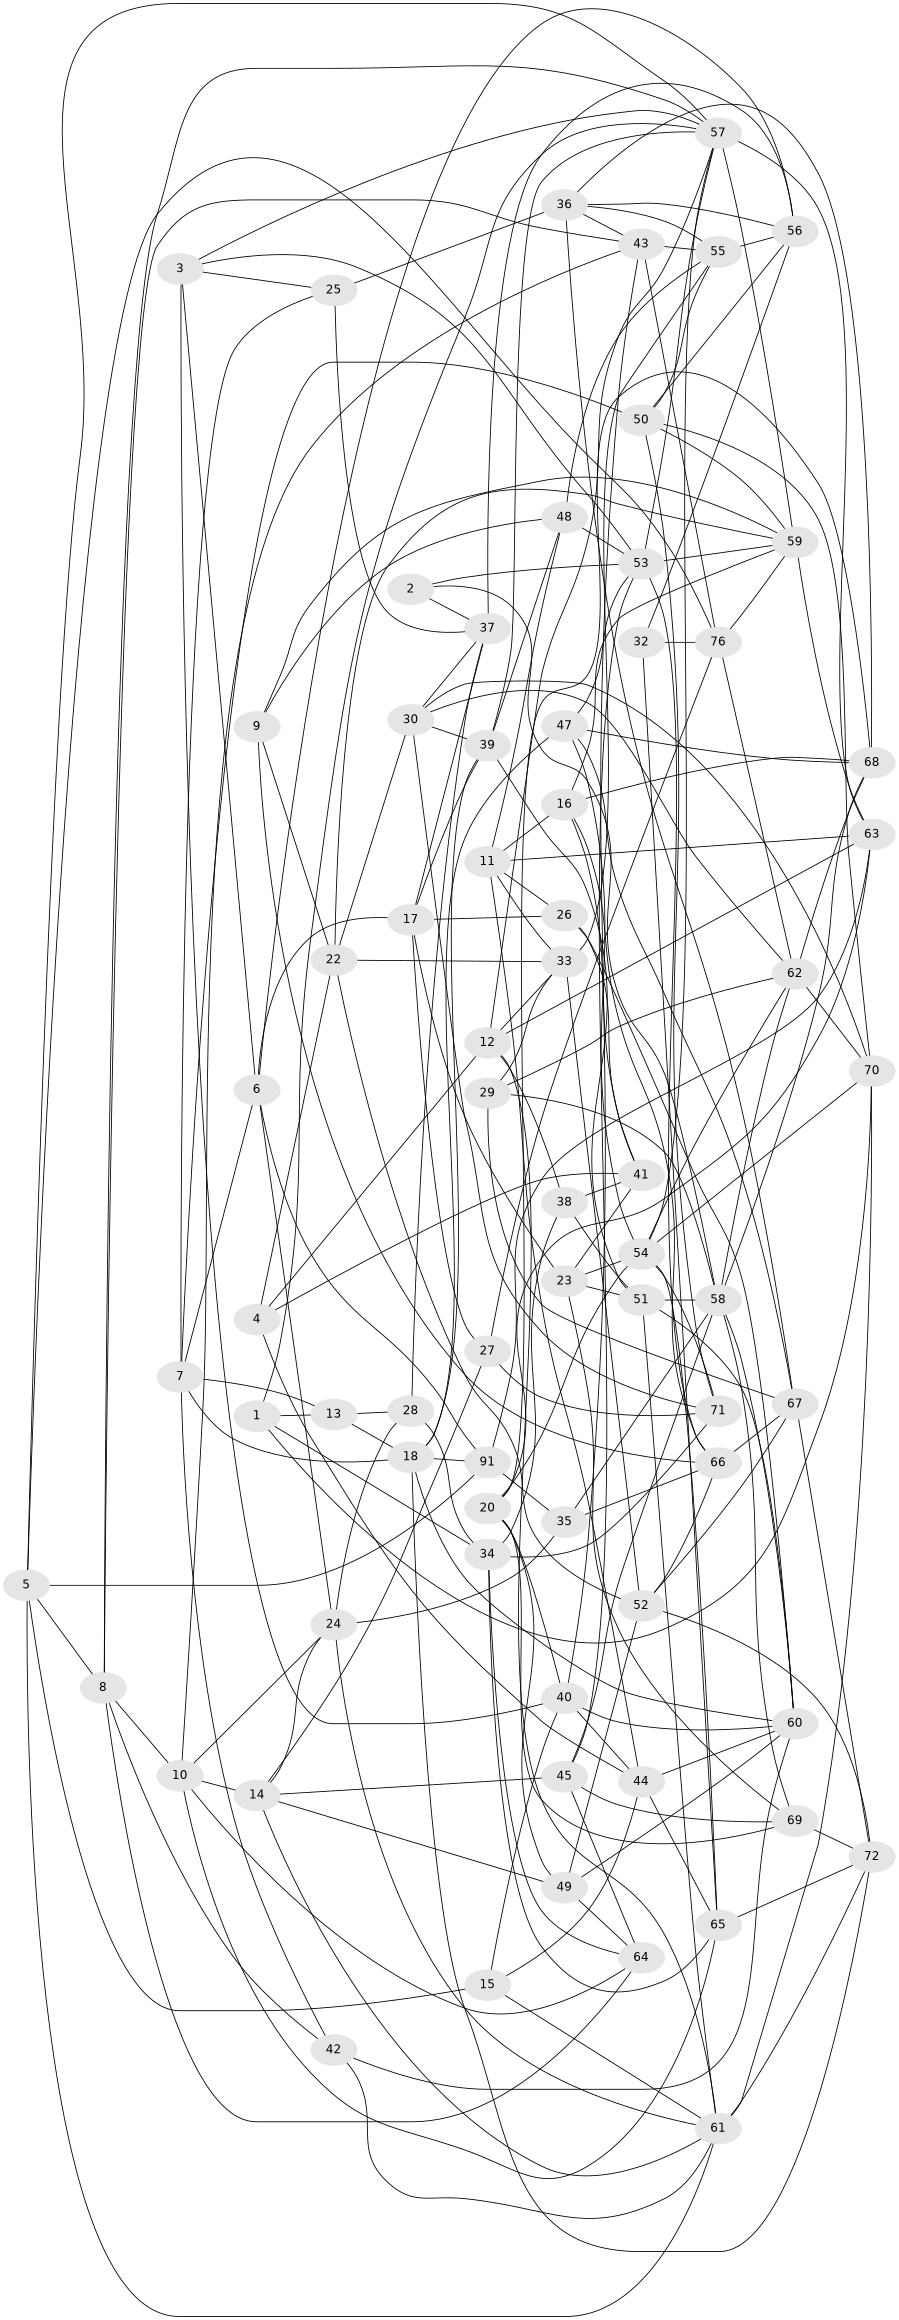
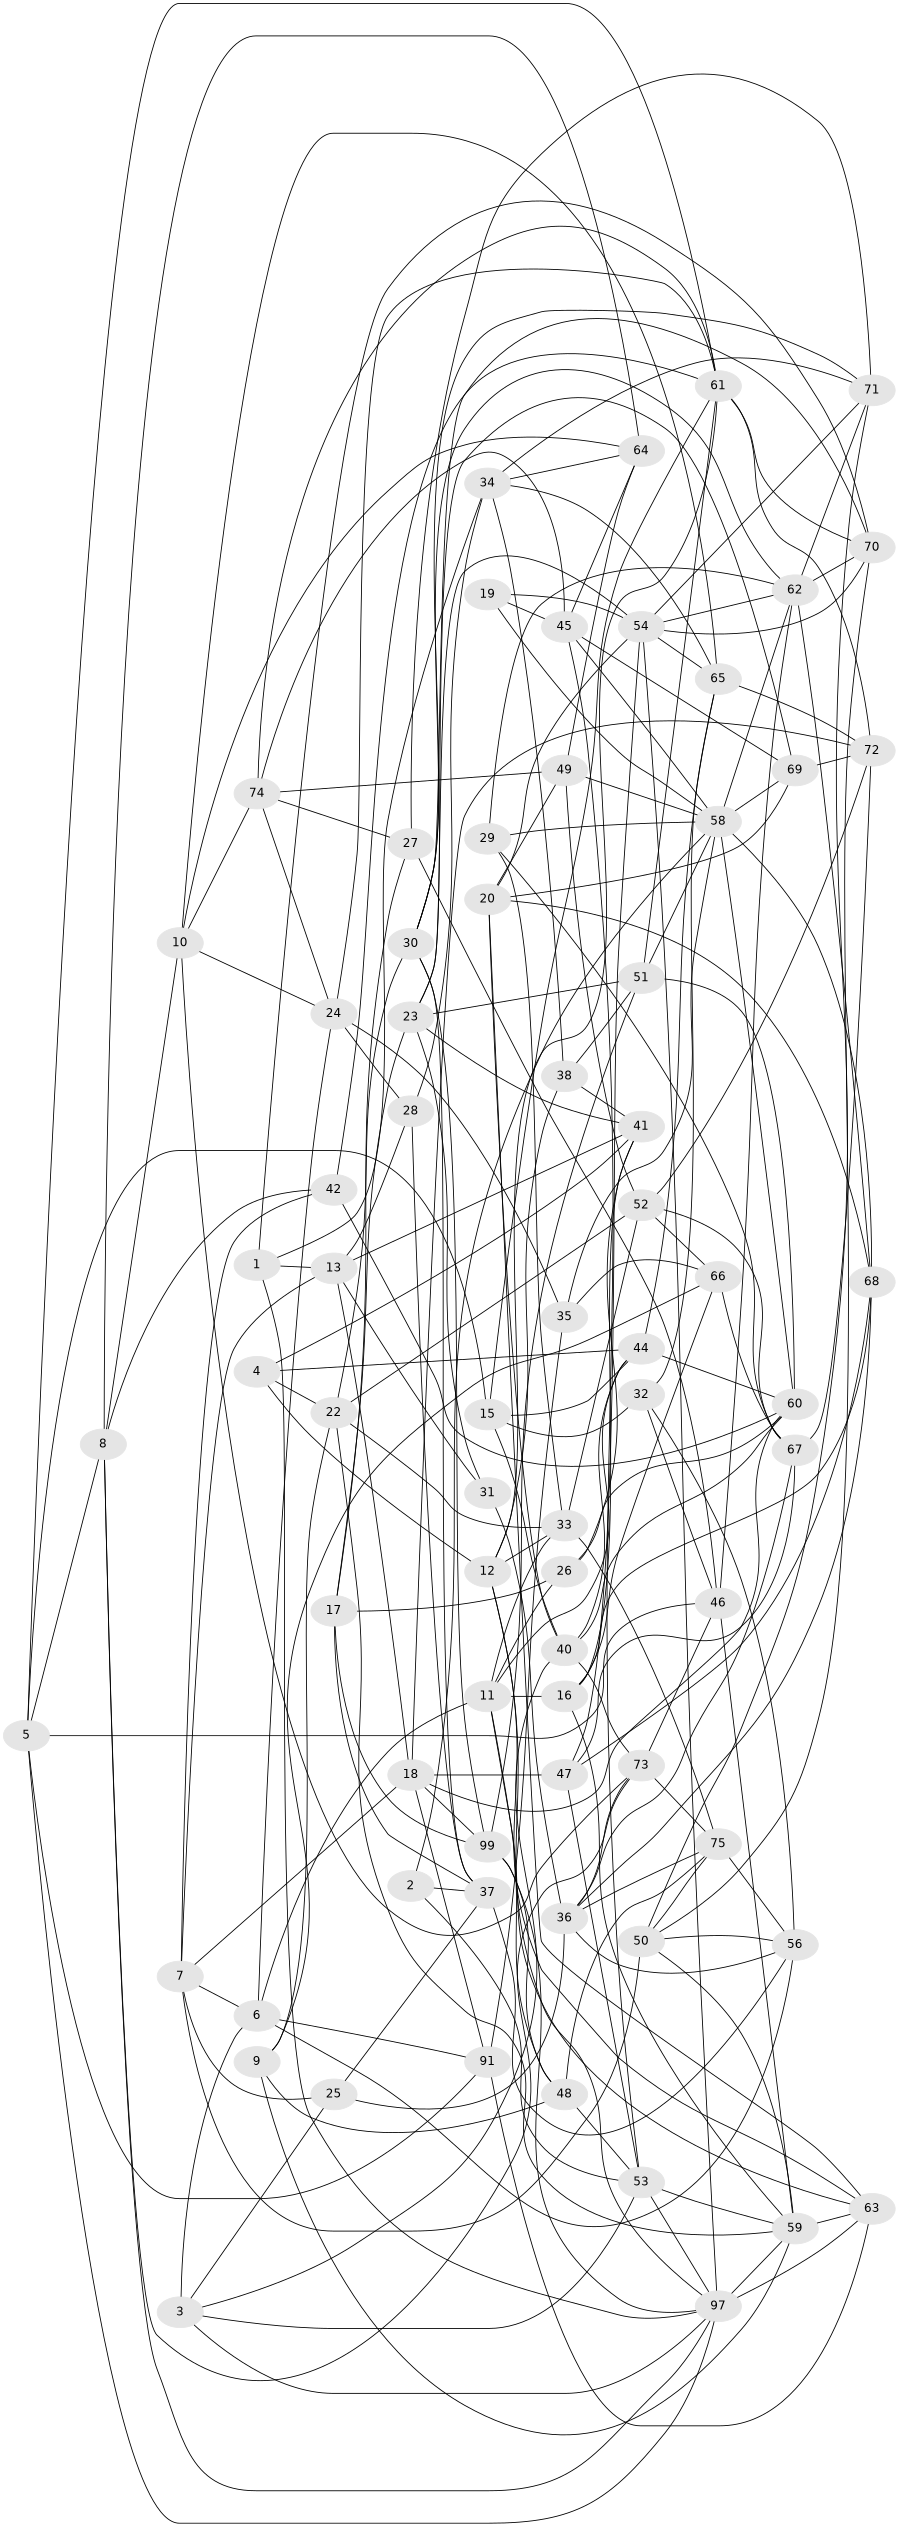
  graph {
    fontname="DejaVu Sans"
    rankdir=LR
    node [color=gray90 fontname="DejaVu Sans" style=filled]
    edge [fontname="DejaVu Sans" weight=1.0]
    1
    13
    34
-   57
+   57 [label=97]
    70
    41
    18
    28
+   31
    64
    65
    38
    71
    59
    63
    2
    37
    53
    58
    16
    66
    68
    56
    69
    60
    62
    3
    6
    25
    40
    n31 [label=91]
    17
    24
    36
    44
-   43
+   43 [label=73]
    4
    12
    22
    61
    33
    30
    52
    5
    8
    15
-   46 [label=76]
+   46
    42
    10
    32
    35
    72
    26
    27
    23
-   39
+   39 [label=99]
    7
    50
    47
-   55
-   14
+   55 [label=75]
+   14 [label=74]
    9
    48
    67
    45
    49
    11
    51
    54
+   19
    20
    29
    1 -- 13
    1 -- 34
    1 -- 57
    1 -- 70
+   13 -- 41
    13 -- 18
    13 -- 28
+   13 -- 31
    34 -- 64
    34 -- 65
    34 -- 38
    34 -- 71
    57 -- 59
    57 -- 63
    18 -- 60
    18 -- n31
    18 -- 72
    18 -- 39
    18 -- 47
    28 -- 34
    28 -- 37
+   31 -- 36
    65 -- 72
    38 -- 41
    38 -- 51
    59 -- 63
    2 -- 37
    2 -- 53
    2 -- 58
    37 -- 56
    53 -- 57
    53 -- 59
-   53 -- 66
    58 -- 68
    58 -- 69
    58 -- 60
    58 -- 62
    16 -- 41
    16 -- 59
    16 -- 66
    16 -- 68
    66 -- 67
    69 -- 72
    62 -- 70
+   62 -- 71
    62 -- 68
    3 -- 57
    3 -- 53 [weight=2.0]
    3 -- 6
    3 -- 25
    3 -- 40
    6 -- 56
    6 -- n31
-   6 -- 17
+   6 -- 11
    6 -- 24
    25 -- 37
    25 -- 36
    40 -- 60
    40 -- 44
    40 -- 43
    n31 -- 63
    n31 -- 35
    17 -- 37
    17 -- 26
    17 -- 27
    17 -- 23
    17 -- 39
    24 -- 28
    24 -- 61
    24 -- 35
    36 -- 68
    36 -- 56
    36 -- 43
    36 -- 55
    36 -- 67
    44 -- 65
    44 -- 60
    43 -- 46
    43 -- 55
    4 -- 41
    4 -- 44
    4 -- 12
    4 -- 22
    12 -- 57
    12 -- 38
    12 -- 63
    12 -- 61
    12 -- 33
    22 -- 59
    22 -- 33
    22 -- 30
    22 -- 52
    61 -- 70
    61 -- 72
    33 -- 52
    33 -- 55
    30 -- 70
    30 -- 71
    30 -- 37
    30 -- 62
    30 -- 39
    52 -- 66
    52 -- 72
    52 -- 67
    5 -- 57
    5 -- n31 [weight=2.0]
    5 -- 61
    5 -- 8
    5 -- 15
    5 -- 46
    8 -- 57
    8 -- 64
    8 -- 43
    8 -- 42
    8 -- 10
    15 -- 40
    15 -- 44
    15 -- 61 [weight=2.0]
+   15 -- 32
    46 -- 59
    46 -- 62
    42 -- 60 [weight=2.0]
    42 -- 61
    10 -- 64
    10 -- 65
    10 -- 24
    10 -- 43
    10 -- 14
    32 -- 65
    32 -- 56
    32 -- 46
    35 -- 58
    35 -- 66
    26 -- 41
    26 -- 60
    27 -- 71
    27 -- 46
    23 -- 41
+   23 -- 31
    23 -- 69
    23 -- 51
    23 -- 54
    39 -- 57
    39 -- 48
    39 -- 51
    7 -- 13
    7 -- 18
    7 -- 6
    7 -- 25
    7 -- 42 [weight=2.0]
    7 -- 50
    50 -- 70
    50 -- 71
    50 -- 59
    50 -- 56
    50 -- 55
    47 -- 53
    47 -- 68
    47 -- 67
    47 -- 54
    55 -- 56
    14 -- 24
    14 -- 61
    14 -- 27
    14 -- 45
    14 -- 49
    9 -- 59
    9 -- 66
    9 -- 22
    9 -- 48
    48 -- 53 [weight=2.0]
    48 -- 55
    67 -- 72
    45 -- 64
    45 -- 53
    45 -- 58
    45 -- 69
    49 -- 64 [weight=2.0]
-   49 -- 60
+   49 -- 58
    49 -- 52
    11 -- 63
    11 -- 16
    11 -- 44
    11 -- 33
    11 -- 26
    11 -- 48
    51 -- 58
    51 -- 60
    51 -- 61
    54 -- 57
    54 -- 70
    54 -- 65
    54 -- 71
    54 -- 62
+   19 -- 58
+   19 -- 45
+   19 -- 54 [weight=2.0]
    20 -- 63
    20 -- 68
    20 -- 69
    20 -- 40
    20 -- 49
    20 -- 54
    29 -- 58
    29 -- 62
    29 -- 33
    29 -- 67
  }
